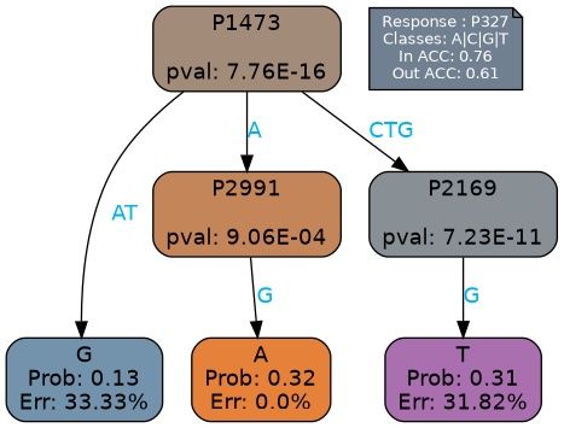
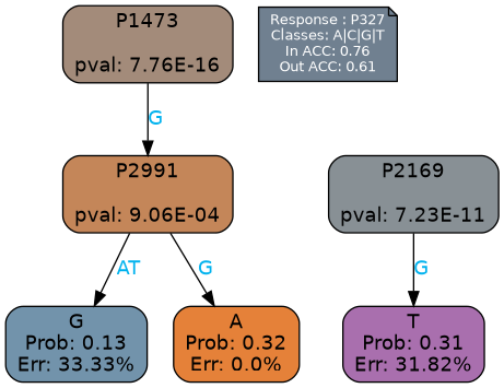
  digraph {
    ranksep=equally
    splines=polylines
    node [color=black fontname=helvetica shape=box style="filled, rounded"]
    edge [fontcolor=deepskyblue2 fontname=helvetica]
    n1 [fillcolor="#7293ab" label="G\nProb: 0.13\nErr: 33.33%"]
    n2 [fillcolor="#e58139" label="A\nProb: 0.32\nErr: 0.0%"]
    n3 [fillcolor="#a96fae" label="T\nProb: 0.31\nErr: 31.82%"]
    n4 [align=left fillcolor=slategray fontcolor=white fontsize=10 label="Response : P327\nClasses: A|C|G|T\nIn ACC: 0.76\nOut ACC: 0.61\n" shape=note style=filled]
    n5 [fillcolor="#a38b7a" label="P1473\n\npval: 7.76E-16"]
    n6 [fillcolor="#c48659" label="P2991\n\npval: 9.06E-04"]
    n7 [fillcolor="#889095" label="P2169\n\npval: 7.23E-11"]
    subgraph sub_1 {
      rank=same
      n1
      n2
      n3
    }
    subgraph sub_2 {
      rank=same
      n4
      n5
    }
-   n5 -> n6 [label=A]
-   n5 -> n7 [label=CTG]
-   n5 -> n1 [label=AT]
+   n5 -> n6 [label=G]
+   n6 -> n1 [label=AT]
    n6 -> n2 [label=G]
    n7 -> n3 [label=G]
  }
